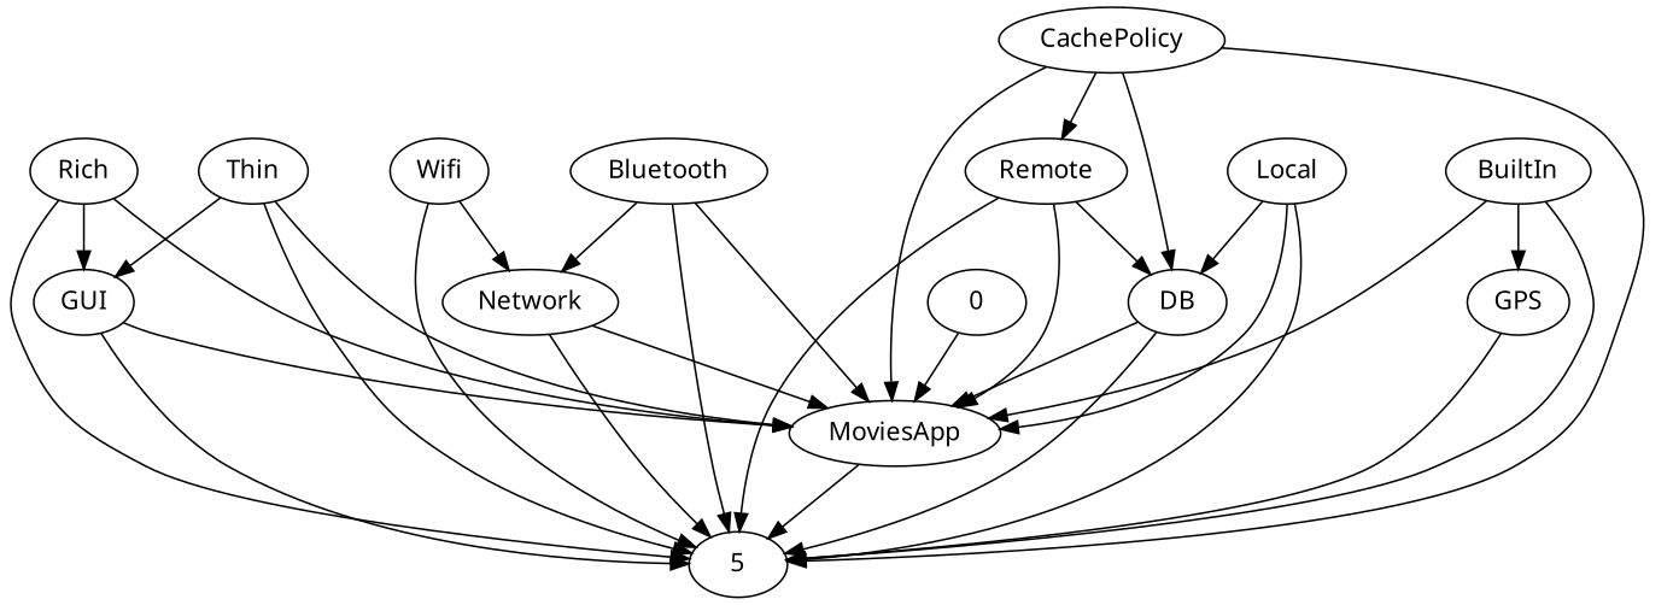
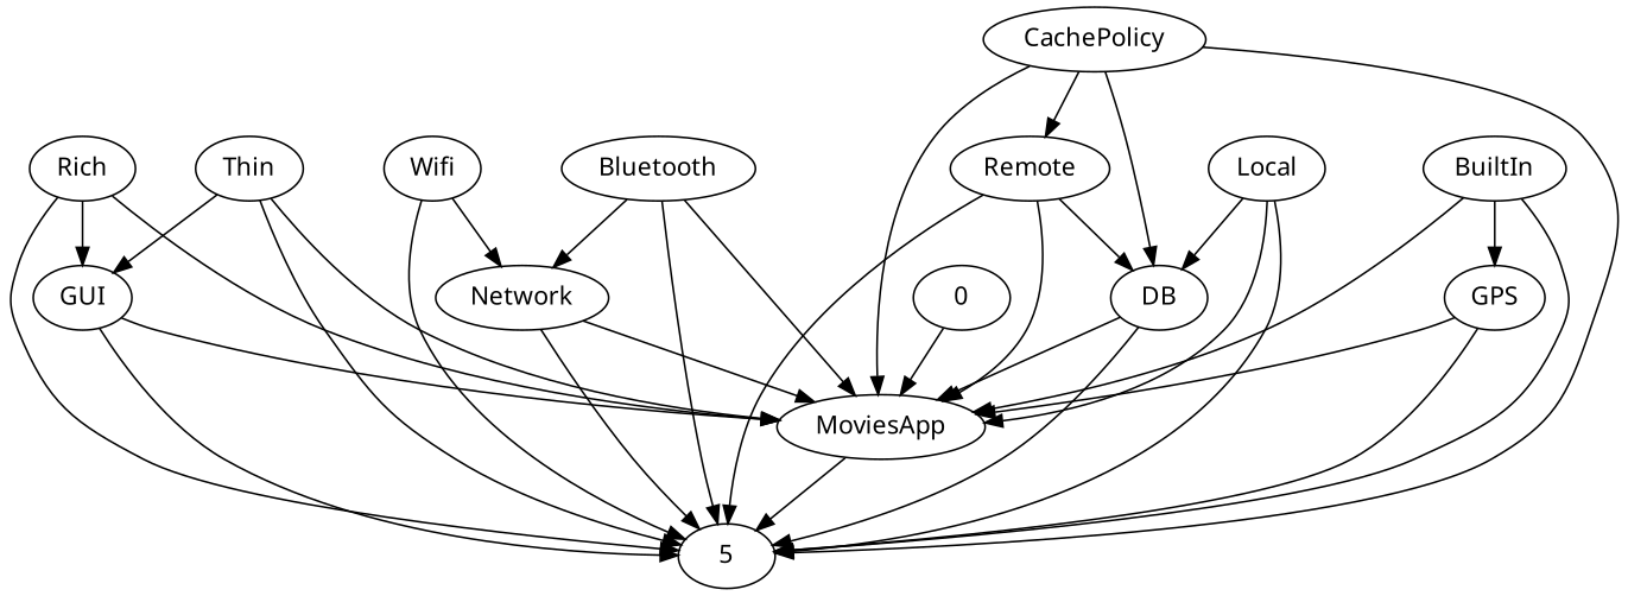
  digraph {
    fontname="Noto Sans"
    node [fontname="Noto Sans"]
    edge [fontname="Noto Sans"]
    Rich
    MoviesApp
    GUI
    n4 [label=5]
    Bluetooth
    Network
    Thin
    CachePolicy
    Remote
    DB
    GPS
    BuiltIn
    Wifi
    Local
    0
    Rich -> MoviesApp
    Rich -> GUI
    Rich -> n4
    MoviesApp -> n4
    GUI -> MoviesApp
    GUI -> n4
    Bluetooth -> MoviesApp
    Bluetooth -> n4
    Bluetooth -> Network
    Network -> MoviesApp
    Network -> n4
    Thin -> MoviesApp
    Thin -> GUI
    Thin -> n4
    CachePolicy -> MoviesApp
    CachePolicy -> n4
    CachePolicy -> Remote
    CachePolicy -> DB
    Remote -> MoviesApp
    Remote -> n4
    Remote -> DB
    DB -> MoviesApp
    DB -> n4
+   GPS -> MoviesApp
    GPS -> n4
    BuiltIn -> MoviesApp
    BuiltIn -> n4
    BuiltIn -> GPS
    Wifi -> n4
    Wifi -> Network
    Local -> MoviesApp
    Local -> n4
    Local -> DB
    0 -> MoviesApp
  }
